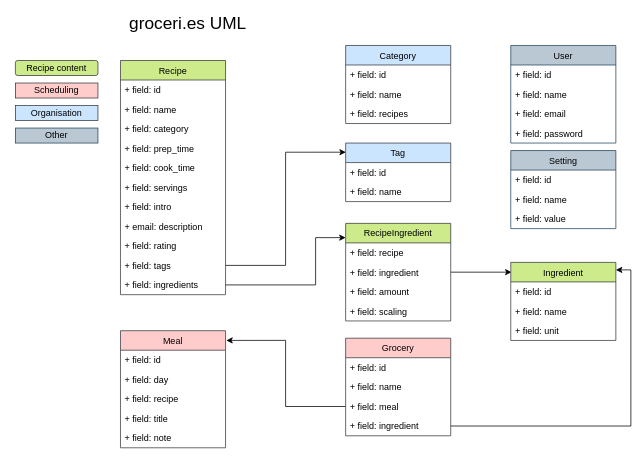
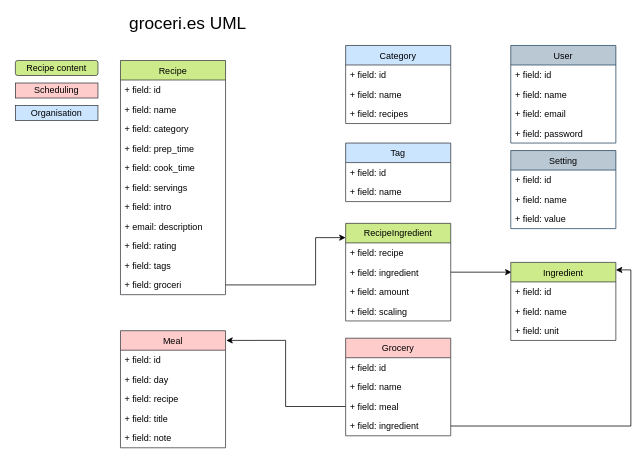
  <mxCell id="0" />
  <mxCell id="1" parent="0" />
  <mxCell id="2" style="edgeStyle=orthogonalEdgeStyle;rounded=0;orthogonalLoop=1;jettySize=auto;html=1;" edge="1" parent="1" source="15" target="33"><mxGeometry relative="1" as="geometry"><Array as="points"><mxPoint x="420" y="379" /><mxPoint x="420" y="316" /></Array></mxGeometry></mxCell>
- <mxCell id="3" style="edgeStyle=orthogonalEdgeStyle;rounded=0;orthogonalLoop=1;jettySize=auto;html=1;entryX=0.002;entryY=0.156;entryDx=0;entryDy=0;entryPerimeter=0;" edge="1" parent="1" source="14" target="30"><mxGeometry relative="1" as="geometry" /></mxCell>
  <mxCell id="4" value="Recipe" style="swimlane;fontStyle=0;childLayout=stackLayout;horizontal=1;startSize=26;fillColor=#cdeb8b;horizontalStack=0;resizeParent=1;resizeParentMax=0;resizeLast=0;collapsible=1;marginBottom=0;strokeColor=#36393d;" vertex="1" parent="1"><mxGeometry x="160" y="80" width="140" height="312" as="geometry"><mxRectangle x="150" y="90" width="70" height="26" as="alternateBounds" /></mxGeometry></mxCell>
  <mxCell id="5" value="+ field: id&#10;" style="text;strokeColor=none;fillColor=none;align=left;verticalAlign=top;spacingLeft=4;spacingRight=4;overflow=hidden;rotatable=0;points=[[0,0.5],[1,0.5]];portConstraint=eastwest;" vertex="1" parent="4"><mxGeometry y="26" width="140" height="26" as="geometry" /></mxCell>
  <mxCell id="6" value="+ field: name" style="text;strokeColor=none;fillColor=none;align=left;verticalAlign=top;spacingLeft=4;spacingRight=4;overflow=hidden;rotatable=0;points=[[0,0.5],[1,0.5]];portConstraint=eastwest;" vertex="1" parent="4"><mxGeometry y="52" width="140" height="26" as="geometry" /></mxCell>
  <mxCell id="7" value="+ field: category" style="text;strokeColor=none;fillColor=none;align=left;verticalAlign=top;spacingLeft=4;spacingRight=4;overflow=hidden;rotatable=0;points=[[0,0.5],[1,0.5]];portConstraint=eastwest;" vertex="1" parent="4"><mxGeometry y="78" width="140" height="26" as="geometry" /></mxCell>
  <mxCell id="8" value="+ field: prep_time&#10;" style="text;strokeColor=none;fillColor=none;align=left;verticalAlign=top;spacingLeft=4;spacingRight=4;overflow=hidden;rotatable=0;points=[[0,0.5],[1,0.5]];portConstraint=eastwest;" vertex="1" parent="4"><mxGeometry y="104" width="140" height="26" as="geometry" /></mxCell>
  <mxCell id="9" value="+ field: cook_time&#10;" style="text;strokeColor=none;fillColor=none;align=left;verticalAlign=top;spacingLeft=4;spacingRight=4;overflow=hidden;rotatable=0;points=[[0,0.5],[1,0.5]];portConstraint=eastwest;" vertex="1" parent="4"><mxGeometry y="130" width="140" height="26" as="geometry" /></mxCell>
  <mxCell id="10" value="+ field: servings" style="text;strokeColor=none;fillColor=none;align=left;verticalAlign=top;spacingLeft=4;spacingRight=4;overflow=hidden;rotatable=0;points=[[0,0.5],[1,0.5]];portConstraint=eastwest;" vertex="1" parent="4"><mxGeometry y="156" width="140" height="26" as="geometry" /></mxCell>
  <mxCell id="11" value="+ field: intro" style="text;strokeColor=none;fillColor=none;align=left;verticalAlign=top;spacingLeft=4;spacingRight=4;overflow=hidden;rotatable=0;points=[[0,0.5],[1,0.5]];portConstraint=eastwest;" vertex="1" parent="4"><mxGeometry y="182" width="140" height="26" as="geometry" /></mxCell>
  <mxCell id="12" value="+ email: description" style="text;strokeColor=none;fillColor=none;align=left;verticalAlign=top;spacingLeft=4;spacingRight=4;overflow=hidden;rotatable=0;points=[[0,0.5],[1,0.5]];portConstraint=eastwest;" vertex="1" parent="4"><mxGeometry y="208" width="140" height="26" as="geometry" /></mxCell>
  <mxCell id="13" value="+ field: rating" style="text;strokeColor=none;fillColor=none;align=left;verticalAlign=top;spacingLeft=4;spacingRight=4;overflow=hidden;rotatable=0;points=[[0,0.5],[1,0.5]];portConstraint=eastwest;" vertex="1" parent="4"><mxGeometry y="234" width="140" height="26" as="geometry" /></mxCell>
  <mxCell id="14" value="+ field: tags" style="text;strokeColor=none;fillColor=none;align=left;verticalAlign=top;spacingLeft=4;spacingRight=4;overflow=hidden;rotatable=0;points=[[0,0.5],[1,0.5]];portConstraint=eastwest;" vertex="1" parent="4"><mxGeometry y="260" width="140" height="26" as="geometry" /></mxCell>
- <mxCell id="15" value="+ field: ingredients" style="text;strokeColor=none;fillColor=none;align=left;verticalAlign=top;spacingLeft=4;spacingRight=4;overflow=hidden;rotatable=0;points=[[0,0.5],[1,0.5]];portConstraint=eastwest;" vertex="1" parent="4"><mxGeometry y="286" width="140" height="26" as="geometry" /></mxCell>
+ <mxCell id="15" value="+ field: groceri" style="text;strokeColor=none;fillColor=none;align=left;verticalAlign=top;spacingLeft=4;spacingRight=4;overflow=hidden;rotatable=0;points=[[0,0.5],[1,0.5]];portConstraint=eastwest;" vertex="1" parent="4"><mxGeometry y="286" width="140" height="26" as="geometry" /></mxCell>
  <mxCell id="16" style="edgeStyle=orthogonalEdgeStyle;rounded=0;orthogonalLoop=1;jettySize=auto;html=1;entryX=0.007;entryY=0.125;entryDx=0;entryDy=0;entryPerimeter=0;" edge="1" parent="1" source="35" target="42"><mxGeometry relative="1" as="geometry" /></mxCell>
  <mxCell id="17" style="edgeStyle=orthogonalEdgeStyle;rounded=0;orthogonalLoop=1;jettySize=auto;html=1;entryX=1.007;entryY=0.083;entryDx=0;entryDy=0;entryPerimeter=0;" edge="1" parent="1" source="28" target="18"><mxGeometry relative="1" as="geometry" /></mxCell>
  <mxCell id="18" value="Meal" style="swimlane;fontStyle=0;childLayout=stackLayout;horizontal=1;startSize=26;fillColor=#ffcccc;horizontalStack=0;resizeParent=1;resizeParentMax=0;resizeLast=0;collapsible=1;marginBottom=0;strokeColor=#36393d;" vertex="1" parent="1"><mxGeometry x="160" y="440" width="140" height="156" as="geometry"><mxRectangle x="150" y="90" width="70" height="26" as="alternateBounds" /></mxGeometry></mxCell>
  <mxCell id="19" value="+ field: id&#10;" style="text;strokeColor=none;fillColor=none;align=left;verticalAlign=top;spacingLeft=4;spacingRight=4;overflow=hidden;rotatable=0;points=[[0,0.5],[1,0.5]];portConstraint=eastwest;" vertex="1" parent="18"><mxGeometry y="26" width="140" height="26" as="geometry" /></mxCell>
  <mxCell id="20" value="+ field: day" style="text;strokeColor=none;fillColor=none;align=left;verticalAlign=top;spacingLeft=4;spacingRight=4;overflow=hidden;rotatable=0;points=[[0,0.5],[1,0.5]];portConstraint=eastwest;" vertex="1" parent="18"><mxGeometry y="52" width="140" height="26" as="geometry" /></mxCell>
  <mxCell id="21" value="+ field: recipe" style="text;strokeColor=none;fillColor=none;align=left;verticalAlign=top;spacingLeft=4;spacingRight=4;overflow=hidden;rotatable=0;points=[[0,0.5],[1,0.5]];portConstraint=eastwest;" vertex="1" parent="18"><mxGeometry y="78" width="140" height="26" as="geometry" /></mxCell>
  <mxCell id="22" value="+ field: title" style="text;strokeColor=none;fillColor=none;align=left;verticalAlign=top;spacingLeft=4;spacingRight=4;overflow=hidden;rotatable=0;points=[[0,0.5],[1,0.5]];portConstraint=eastwest;" vertex="1" parent="18"><mxGeometry y="104" width="140" height="26" as="geometry" /></mxCell>
  <mxCell id="23" value="+ field: note" style="text;strokeColor=none;fillColor=none;align=left;verticalAlign=top;spacingLeft=4;spacingRight=4;overflow=hidden;rotatable=0;points=[[0,0.5],[1,0.5]];portConstraint=eastwest;" vertex="1" parent="18"><mxGeometry y="130" width="140" height="26" as="geometry" /></mxCell>
  <mxCell id="24" style="edgeStyle=orthogonalEdgeStyle;rounded=0;orthogonalLoop=1;jettySize=auto;html=1;entryX=1;entryY=0.096;entryDx=0;entryDy=0;entryPerimeter=0;" edge="1" parent="1" source="29" target="42"><mxGeometry relative="1" as="geometry" /></mxCell>
  <mxCell id="25" value="Grocery" style="swimlane;fontStyle=0;childLayout=stackLayout;horizontal=1;startSize=26;fillColor=#ffcccc;horizontalStack=0;resizeParent=1;resizeParentMax=0;resizeLast=0;collapsible=1;marginBottom=0;strokeColor=#36393d;" vertex="1" parent="1"><mxGeometry x="460" y="450" width="140" height="130" as="geometry"><mxRectangle x="150" y="90" width="70" height="26" as="alternateBounds" /></mxGeometry></mxCell>
  <mxCell id="26" value="+ field: id&#10;" style="text;strokeColor=none;fillColor=none;align=left;verticalAlign=top;spacingLeft=4;spacingRight=4;overflow=hidden;rotatable=0;points=[[0,0.5],[1,0.5]];portConstraint=eastwest;" vertex="1" parent="25"><mxGeometry y="26" width="140" height="26" as="geometry" /></mxCell>
  <mxCell id="27" value="+ field: name" style="text;strokeColor=none;fillColor=none;align=left;verticalAlign=top;spacingLeft=4;spacingRight=4;overflow=hidden;rotatable=0;points=[[0,0.5],[1,0.5]];portConstraint=eastwest;" vertex="1" parent="25"><mxGeometry y="52" width="140" height="26" as="geometry" /></mxCell>
  <mxCell id="28" value="+ field: meal" style="text;strokeColor=none;fillColor=none;align=left;verticalAlign=top;spacingLeft=4;spacingRight=4;overflow=hidden;rotatable=0;points=[[0,0.5],[1,0.5]];portConstraint=eastwest;" vertex="1" parent="25"><mxGeometry y="78" width="140" height="26" as="geometry" /></mxCell>
  <mxCell id="29" value="+ field: ingredient" style="text;strokeColor=none;fillColor=none;align=left;verticalAlign=top;spacingLeft=4;spacingRight=4;overflow=hidden;rotatable=0;points=[[0,0.5],[1,0.5]];portConstraint=eastwest;" vertex="1" parent="25"><mxGeometry y="104" width="140" height="26" as="geometry" /></mxCell>
  <mxCell id="30" value="Tag" style="swimlane;fontStyle=0;childLayout=stackLayout;horizontal=1;startSize=26;fillColor=#cce5ff;horizontalStack=0;resizeParent=1;resizeParentMax=0;resizeLast=0;collapsible=1;marginBottom=0;strokeColor=#36393d;" vertex="1" parent="1"><mxGeometry x="460" y="190" width="140" height="78" as="geometry"><mxRectangle x="150" y="90" width="70" height="26" as="alternateBounds" /></mxGeometry></mxCell>
  <mxCell id="31" value="+ field: id&#10;" style="text;strokeColor=none;fillColor=none;align=left;verticalAlign=top;spacingLeft=4;spacingRight=4;overflow=hidden;rotatable=0;points=[[0,0.5],[1,0.5]];portConstraint=eastwest;" vertex="1" parent="30"><mxGeometry y="26" width="140" height="26" as="geometry" /></mxCell>
  <mxCell id="32" value="+ field: name" style="text;strokeColor=none;fillColor=none;align=left;verticalAlign=top;spacingLeft=4;spacingRight=4;overflow=hidden;rotatable=0;points=[[0,0.5],[1,0.5]];portConstraint=eastwest;" vertex="1" parent="30"><mxGeometry y="52" width="140" height="26" as="geometry" /></mxCell>
  <mxCell id="33" value="RecipeIngredient" style="swimlane;fontStyle=0;childLayout=stackLayout;horizontal=1;startSize=26;fillColor=#cdeb8b;horizontalStack=0;resizeParent=1;resizeParentMax=0;resizeLast=0;collapsible=1;marginBottom=0;strokeColor=#36393d;" vertex="1" parent="1"><mxGeometry x="460" y="297" width="140" height="130" as="geometry"><mxRectangle x="150" y="90" width="70" height="26" as="alternateBounds" /></mxGeometry></mxCell>
  <mxCell id="34" value="+ field: recipe" style="text;strokeColor=none;fillColor=none;align=left;verticalAlign=top;spacingLeft=4;spacingRight=4;overflow=hidden;rotatable=0;points=[[0,0.5],[1,0.5]];portConstraint=eastwest;" vertex="1" parent="33"><mxGeometry y="26" width="140" height="26" as="geometry" /></mxCell>
  <mxCell id="35" value="+ field: ingredient" style="text;strokeColor=none;fillColor=none;align=left;verticalAlign=top;spacingLeft=4;spacingRight=4;overflow=hidden;rotatable=0;points=[[0,0.5],[1,0.5]];portConstraint=eastwest;" vertex="1" parent="33"><mxGeometry y="52" width="140" height="26" as="geometry" /></mxCell>
  <mxCell id="36" value="+ field: amount" style="text;strokeColor=none;fillColor=none;align=left;verticalAlign=top;spacingLeft=4;spacingRight=4;overflow=hidden;rotatable=0;points=[[0,0.5],[1,0.5]];portConstraint=eastwest;" vertex="1" parent="33"><mxGeometry y="78" width="140" height="26" as="geometry" /></mxCell>
  <mxCell id="37" value="+ field: scaling" style="text;strokeColor=none;fillColor=none;align=left;verticalAlign=top;spacingLeft=4;spacingRight=4;overflow=hidden;rotatable=0;points=[[0,0.5],[1,0.5]];portConstraint=eastwest;" vertex="1" parent="33"><mxGeometry y="104" width="140" height="26" as="geometry" /></mxCell>
  <mxCell id="38" value="Category" style="swimlane;fontStyle=0;childLayout=stackLayout;horizontal=1;startSize=26;fillColor=#cce5ff;horizontalStack=0;resizeParent=1;resizeParentMax=0;resizeLast=0;collapsible=1;marginBottom=0;strokeColor=#36393d;" vertex="1" parent="1"><mxGeometry x="460" y="60" width="140" height="104" as="geometry"><mxRectangle x="150" y="90" width="70" height="26" as="alternateBounds" /></mxGeometry></mxCell>
  <mxCell id="39" value="+ field: id&#10;" style="text;strokeColor=none;fillColor=none;align=left;verticalAlign=top;spacingLeft=4;spacingRight=4;overflow=hidden;rotatable=0;points=[[0,0.5],[1,0.5]];portConstraint=eastwest;" vertex="1" parent="38"><mxGeometry y="26" width="140" height="26" as="geometry" /></mxCell>
  <mxCell id="40" value="+ field: name" style="text;strokeColor=none;fillColor=none;align=left;verticalAlign=top;spacingLeft=4;spacingRight=4;overflow=hidden;rotatable=0;points=[[0,0.5],[1,0.5]];portConstraint=eastwest;" vertex="1" parent="38"><mxGeometry y="52" width="140" height="26" as="geometry" /></mxCell>
  <mxCell id="41" value="+ field: recipes" style="text;strokeColor=none;fillColor=none;align=left;verticalAlign=top;spacingLeft=4;spacingRight=4;overflow=hidden;rotatable=0;points=[[0,0.5],[1,0.5]];portConstraint=eastwest;" vertex="1" parent="38"><mxGeometry y="78" width="140" height="26" as="geometry" /></mxCell>
  <mxCell id="42" value="Ingredient" style="swimlane;fontStyle=0;childLayout=stackLayout;horizontal=1;startSize=26;fillColor=#cdeb8b;horizontalStack=0;resizeParent=1;resizeParentMax=0;resizeLast=0;collapsible=1;marginBottom=0;strokeColor=#36393d;" vertex="1" parent="1"><mxGeometry x="680" y="349" width="140" height="104" as="geometry"><mxRectangle x="150" y="90" width="70" height="26" as="alternateBounds" /></mxGeometry></mxCell>
  <mxCell id="43" value="+ field: id&#10;" style="text;strokeColor=none;fillColor=none;align=left;verticalAlign=top;spacingLeft=4;spacingRight=4;overflow=hidden;rotatable=0;points=[[0,0.5],[1,0.5]];portConstraint=eastwest;" vertex="1" parent="42"><mxGeometry y="26" width="140" height="26" as="geometry" /></mxCell>
  <mxCell id="44" value="+ field: name" style="text;strokeColor=none;fillColor=none;align=left;verticalAlign=top;spacingLeft=4;spacingRight=4;overflow=hidden;rotatable=0;points=[[0,0.5],[1,0.5]];portConstraint=eastwest;" vertex="1" parent="42"><mxGeometry y="52" width="140" height="26" as="geometry" /></mxCell>
  <mxCell id="45" value="+ field: unit" style="text;strokeColor=none;fillColor=none;align=left;verticalAlign=top;spacingLeft=4;spacingRight=4;overflow=hidden;rotatable=0;points=[[0,0.5],[1,0.5]];portConstraint=eastwest;" vertex="1" parent="42"><mxGeometry y="78" width="140" height="26" as="geometry" /></mxCell>
  <mxCell id="46" value="&lt;font style=&quot;font-size: 23px&quot;&gt;groceri.es UML&lt;/font&gt;" style="text;html=1;strokeColor=none;fillColor=none;align=center;verticalAlign=middle;whiteSpace=wrap;rounded=0;" vertex="1" parent="1"><mxGeometry x="160" y="20" width="180" height="20" as="geometry" /></mxCell>
  <mxCell id="47" value="Setting" style="swimlane;fontStyle=0;childLayout=stackLayout;horizontal=1;startSize=26;fillColor=#bac8d3;horizontalStack=0;resizeParent=1;resizeParentMax=0;resizeLast=0;collapsible=1;marginBottom=0;strokeColor=#23445d;" vertex="1" parent="1"><mxGeometry x="680" y="200" width="140" height="104" as="geometry"><mxRectangle x="150" y="90" width="70" height="26" as="alternateBounds" /></mxGeometry></mxCell>
  <mxCell id="48" value="+ field: id&#10;" style="text;strokeColor=none;fillColor=none;align=left;verticalAlign=top;spacingLeft=4;spacingRight=4;overflow=hidden;rotatable=0;points=[[0,0.5],[1,0.5]];portConstraint=eastwest;" vertex="1" parent="47"><mxGeometry y="26" width="140" height="26" as="geometry" /></mxCell>
  <mxCell id="49" value="+ field: name" style="text;strokeColor=none;fillColor=none;align=left;verticalAlign=top;spacingLeft=4;spacingRight=4;overflow=hidden;rotatable=0;points=[[0,0.5],[1,0.5]];portConstraint=eastwest;" vertex="1" parent="47"><mxGeometry y="52" width="140" height="26" as="geometry" /></mxCell>
  <mxCell id="50" value="+ field: value" style="text;strokeColor=none;fillColor=none;align=left;verticalAlign=top;spacingLeft=4;spacingRight=4;overflow=hidden;rotatable=0;points=[[0,0.5],[1,0.5]];portConstraint=eastwest;" vertex="1" parent="47"><mxGeometry y="78" width="140" height="26" as="geometry" /></mxCell>
  <mxCell id="51" value="User" style="swimlane;fontStyle=0;childLayout=stackLayout;horizontal=1;startSize=26;fillColor=#bac8d3;horizontalStack=0;resizeParent=1;resizeParentMax=0;resizeLast=0;collapsible=1;marginBottom=0;strokeColor=#23445d;" vertex="1" parent="1"><mxGeometry x="680" y="60" width="140" height="130" as="geometry"><mxRectangle x="150" y="90" width="70" height="26" as="alternateBounds" /></mxGeometry></mxCell>
  <mxCell id="52" value="+ field: id&#10;" style="text;strokeColor=none;fillColor=none;align=left;verticalAlign=top;spacingLeft=4;spacingRight=4;overflow=hidden;rotatable=0;points=[[0,0.5],[1,0.5]];portConstraint=eastwest;" vertex="1" parent="51"><mxGeometry y="26" width="140" height="26" as="geometry" /></mxCell>
  <mxCell id="53" value="+ field: name" style="text;strokeColor=none;fillColor=none;align=left;verticalAlign=top;spacingLeft=4;spacingRight=4;overflow=hidden;rotatable=0;points=[[0,0.5],[1,0.5]];portConstraint=eastwest;" vertex="1" parent="51"><mxGeometry y="52" width="140" height="26" as="geometry" /></mxCell>
  <mxCell id="54" value="+ field: email" style="text;strokeColor=none;fillColor=none;align=left;verticalAlign=top;spacingLeft=4;spacingRight=4;overflow=hidden;rotatable=0;points=[[0,0.5],[1,0.5]];portConstraint=eastwest;" vertex="1" parent="51"><mxGeometry y="78" width="140" height="26" as="geometry" /></mxCell>
  <mxCell id="55" value="+ field: password" style="text;strokeColor=none;fillColor=none;align=left;verticalAlign=top;spacingLeft=4;spacingRight=4;overflow=hidden;rotatable=0;points=[[0,0.5],[1,0.5]];portConstraint=eastwest;" vertex="1" parent="51"><mxGeometry y="104" width="140" height="26" as="geometry" /></mxCell>
  <mxCell id="56" value="Recipe content" style="whiteSpace=wrap;html=1;fillColor=#cdeb8b;strokeColor=#36393d;rounded=1;" vertex="1" parent="1"><mxGeometry x="20" y="80" width="110" height="20" as="geometry" /></mxCell>
  <mxCell id="57" value="Scheduling" style="rounded=0;whiteSpace=wrap;html=1;fillColor=#ffcccc;strokeColor=#36393d;" vertex="1" parent="1"><mxGeometry x="20" y="110" width="110" height="20" as="geometry" /></mxCell>
  <mxCell id="58" value="Organisation" style="rounded=0;whiteSpace=wrap;html=1;fillColor=#cce5ff;strokeColor=#36393d;" vertex="1" parent="1"><mxGeometry x="20" y="140" width="110" height="20" as="geometry" /></mxCell>
- <mxCell id="59" value="Other" style="rounded=0;whiteSpace=wrap;html=1;fillColor=#bac8d3;strokeColor=#23445d;" vertex="1" parent="1"><mxGeometry x="20" y="170" width="110" height="20" as="geometry" /></mxCell>
